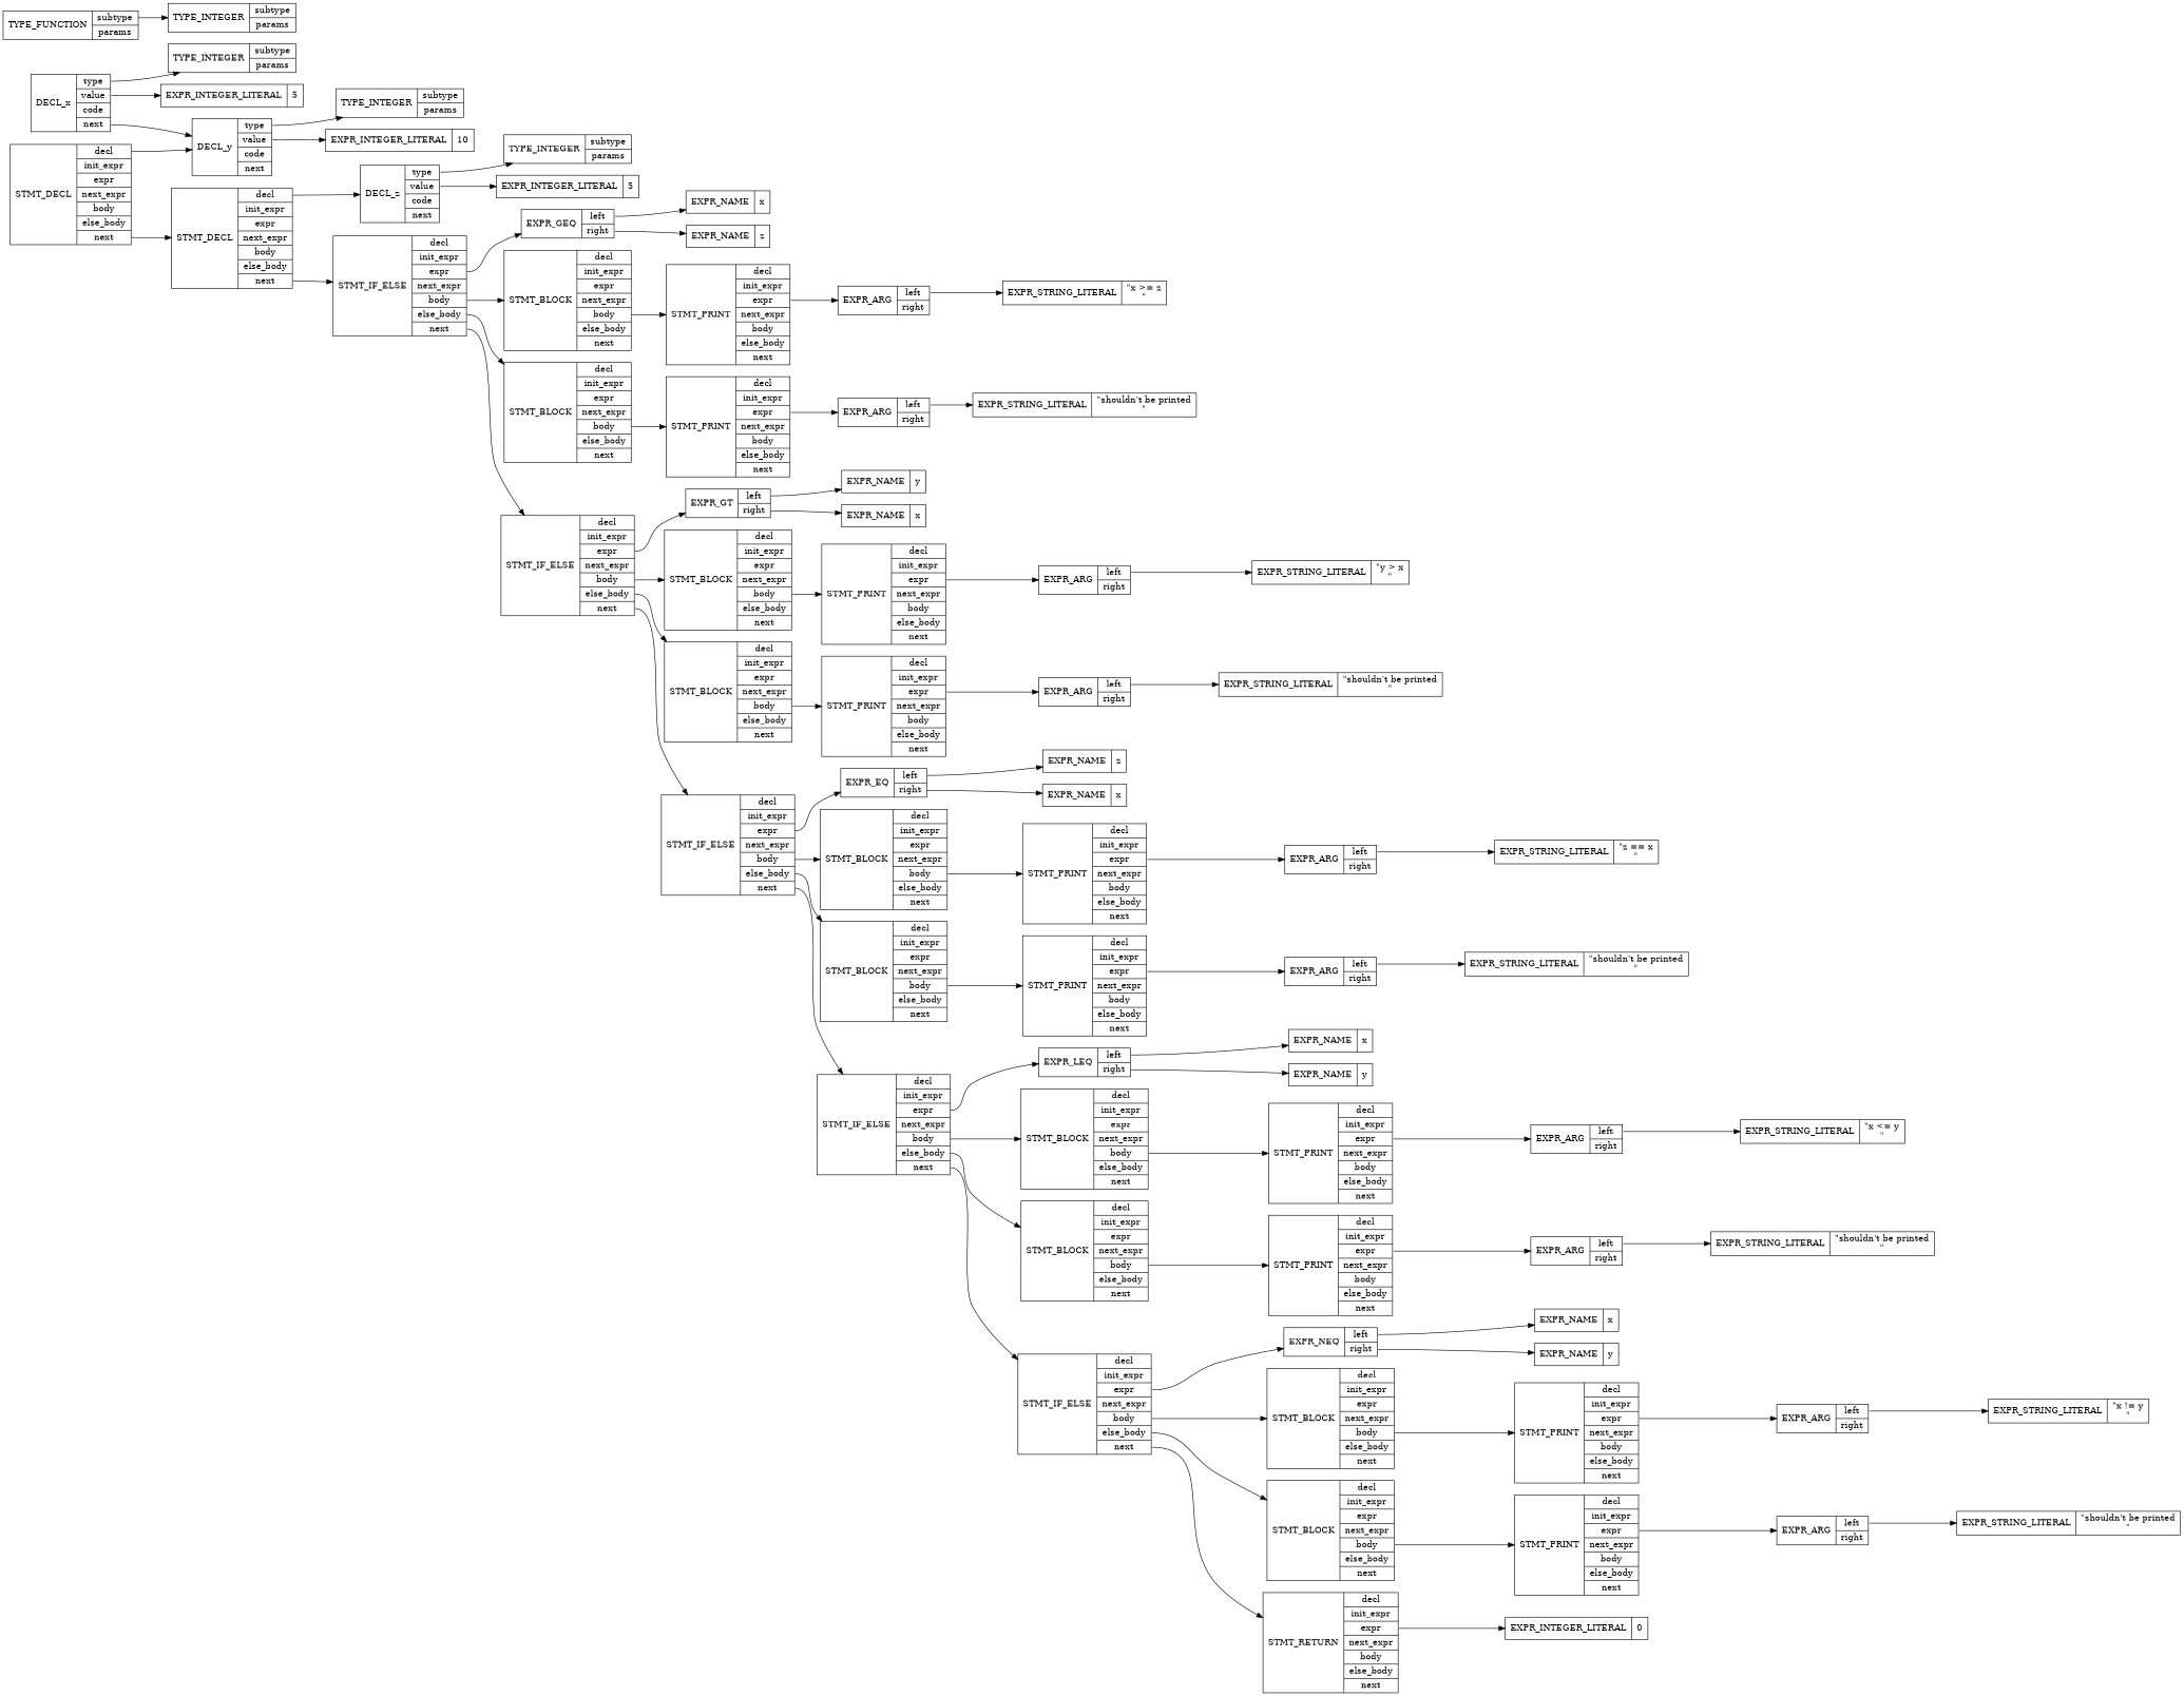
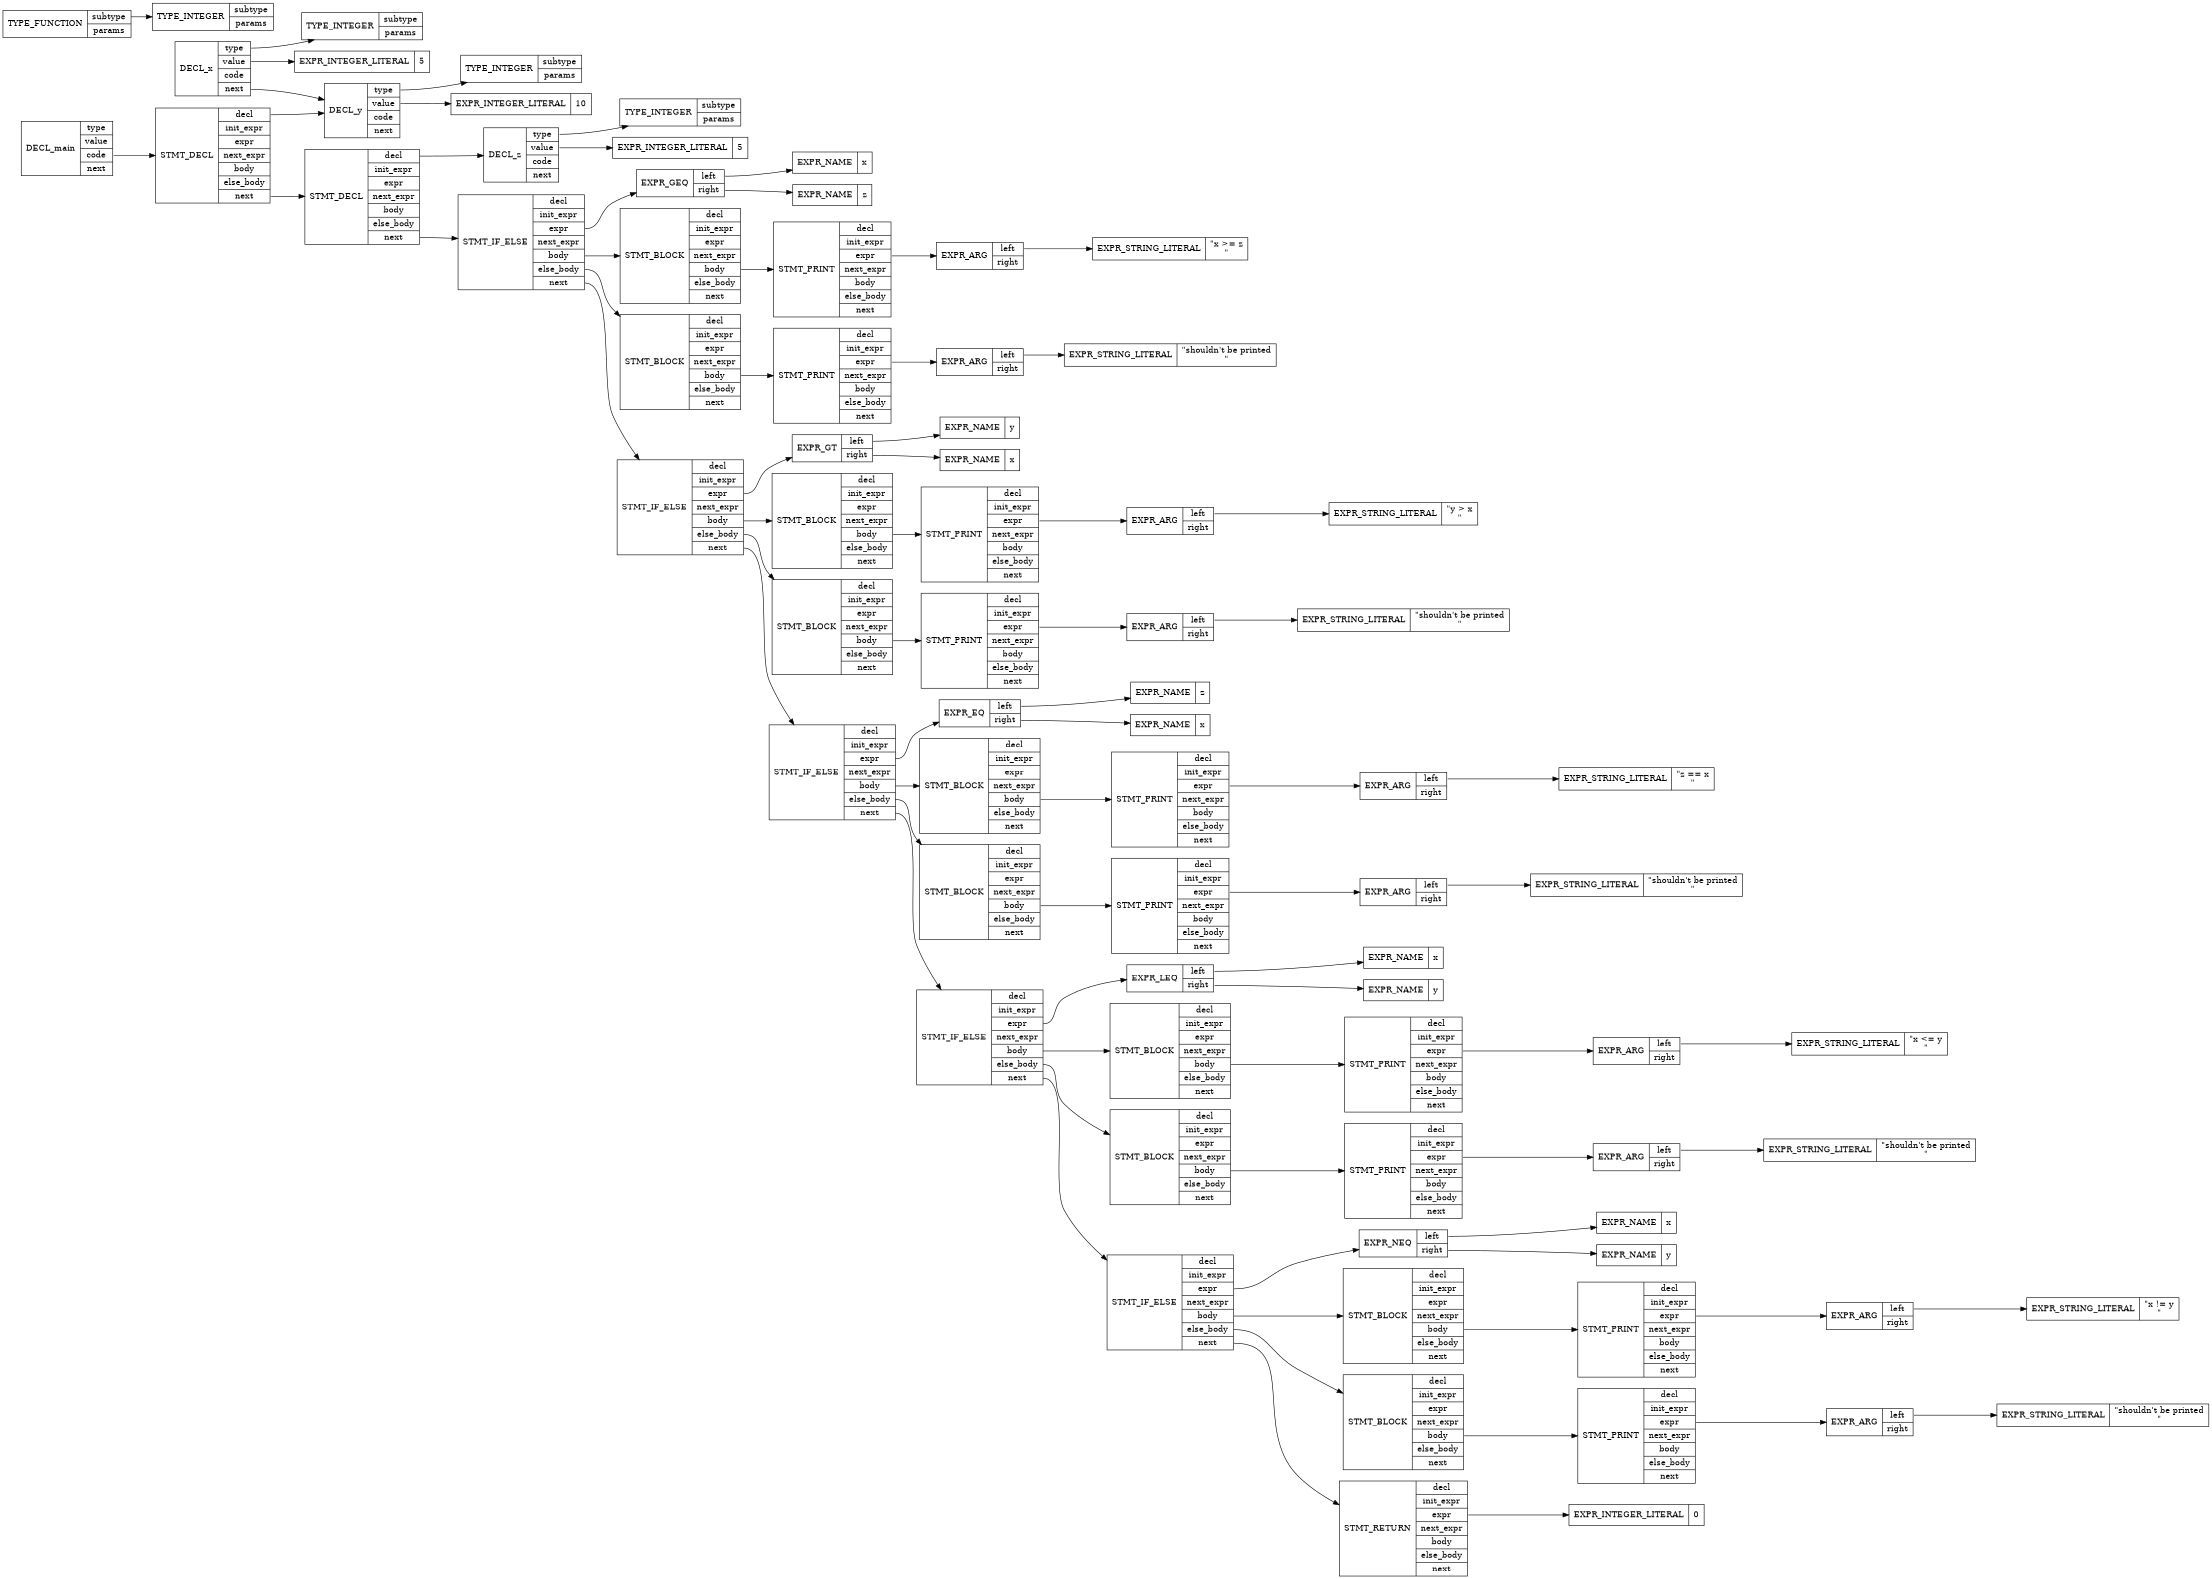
  digraph {
    rankdir=LR
    node [shape=record]
    edge [tailport=expr]
    n1 [label="{DECL_x | { <type> type | <value> value | <code> code | <next> next }}"]
    n2 [label="{TYPE_INTEGER| { <subtype> subtype | <params> params}}"]
    n3 [label="{EXPR_INTEGER_LITERAL | { 5 }}"]
    n4 [label="{DECL_y | { <type> type | <value> value | <code> code | <next> next }}"]
+   n5 [label="{DECL_main | { <type> type | <value> value | <code> code | <next> next }}"]
    n6 [label="{STMT_DECL | { <decl> decl | <init_expr> init_expr | <expr> expr | <next_expr> next_expr | <body> body | <else_body> else_body | <next> next }}"]
    n7 [label="{TYPE_FUNCTION| { <subtype> subtype | <params> params}}"]
    n8 [label="{TYPE_INTEGER | { <subtype> subtype | <params> params }}"]
    n9 [label="{STMT_DECL | { <decl> decl | <init_expr> init_expr | <expr> expr | <next_expr> next_expr | <body> body | <else_body> else_body | <next> next }}"]
    n10 [label="{TYPE_INTEGER| { <subtype> subtype | <params> params}}"]
    n11 [label="{EXPR_INTEGER_LITERAL | { 10 }}"]
    n12 [label="{DECL_z | { <type> type | <value> value | <code> code | <next> next }}"]
    n13 [label="{STMT_IF_ELSE | { <decl> decl | <init_expr> init_expr | <expr> expr | <next_expr> next_expr | <body> body | <else_body> else_body | <next> next }}"]
    n14 [label="{TYPE_INTEGER| { <subtype> subtype | <params> params}}"]
    n15 [label="{EXPR_INTEGER_LITERAL | { 5 }}"]
    n16 [label="{EXPR_GEQ | { <left> left | <right> right }}"]
    n17 [label="{STMT_BLOCK | { <decl> decl | <init_expr> init_expr | <expr> expr | <next_expr> next_expr | <body> body | <else_body> else_body | <next> next }}"]
    n18 [label="{STMT_BLOCK | { <decl> decl | <init_expr> init_expr | <expr> expr | <next_expr> next_expr | <body> body | <else_body> else_body | <next> next }}"]
    n19 [label="{STMT_IF_ELSE | { <decl> decl | <init_expr> init_expr | <expr> expr | <next_expr> next_expr | <body> body | <else_body> else_body | <next> next }}"]
    n20 [label="{EXPR_NAME | { x }}"]
    n21 [label="{EXPR_NAME | { z }}"]
    n22 [label="{STMT_PRINT | { <decl> decl | <init_expr> init_expr | <expr> expr | <next_expr> next_expr | <body> body | <else_body> else_body | <next> next }}"]
    n23 [label="{STMT_PRINT | { <decl> decl | <init_expr> init_expr | <expr> expr | <next_expr> next_expr | <body> body | <else_body> else_body | <next> next }}"]
    n24 [label="{EXPR_GT | { <left> left | <right> right }}"]
    n25 [label="{STMT_BLOCK | { <decl> decl | <init_expr> init_expr | <expr> expr | <next_expr> next_expr | <body> body | <else_body> else_body | <next> next }}"]
    n26 [label="{STMT_BLOCK | { <decl> decl | <init_expr> init_expr | <expr> expr | <next_expr> next_expr | <body> body | <else_body> else_body | <next> next }}"]
    n27 [label="{STMT_IF_ELSE | { <decl> decl | <init_expr> init_expr | <expr> expr | <next_expr> next_expr | <body> body | <else_body> else_body | <next> next }}"]
    n28 [label="{EXPR_ARG | { <left> left | <right> right }}"]
    n29 [label="{EXPR_STRING_LITERAL | { \"x \>= z\n\" }}"]
    n30 [label="{EXPR_ARG | { <left> left | <right> right }}"]
    n31 [label="{EXPR_STRING_LITERAL | { \"shouldn't be printed\n\" }}"]
    n32 [label="{EXPR_NAME | { y }}"]
    n33 [label="{EXPR_NAME | { x }}"]
    n34 [label="{STMT_PRINT | { <decl> decl | <init_expr> init_expr | <expr> expr | <next_expr> next_expr | <body> body | <else_body> else_body | <next> next }}"]
    n35 [label="{STMT_PRINT | { <decl> decl | <init_expr> init_expr | <expr> expr | <next_expr> next_expr | <body> body | <else_body> else_body | <next> next }}"]
    n36 [label="{EXPR_EQ | { <left> left | <right> right }}"]
    n37 [label="{STMT_BLOCK | { <decl> decl | <init_expr> init_expr | <expr> expr | <next_expr> next_expr | <body> body | <else_body> else_body | <next> next }}"]
    n38 [label="{STMT_BLOCK | { <decl> decl | <init_expr> init_expr | <expr> expr | <next_expr> next_expr | <body> body | <else_body> else_body | <next> next }}"]
    n39 [label="{STMT_IF_ELSE | { <decl> decl | <init_expr> init_expr | <expr> expr | <next_expr> next_expr | <body> body | <else_body> else_body | <next> next }}"]
    n40 [label="{EXPR_ARG | { <left> left | <right> right }}"]
    n41 [label="{EXPR_STRING_LITERAL | { \"y \> x\n\" }}"]
    n42 [label="{EXPR_ARG | { <left> left | <right> right }}"]
    n43 [label="{EXPR_STRING_LITERAL | { \"shouldn't be printed\n\" }}"]
    n44 [label="{EXPR_NAME | { z }}"]
    n45 [label="{EXPR_NAME | { x }}"]
    n46 [label="{STMT_PRINT | { <decl> decl | <init_expr> init_expr | <expr> expr | <next_expr> next_expr | <body> body | <else_body> else_body | <next> next }}"]
    n47 [label="{STMT_PRINT | { <decl> decl | <init_expr> init_expr | <expr> expr | <next_expr> next_expr | <body> body | <else_body> else_body | <next> next }}"]
    n48 [label="{EXPR_LEQ | { <left> left | <right> right }}"]
    n49 [label="{STMT_BLOCK | { <decl> decl | <init_expr> init_expr | <expr> expr | <next_expr> next_expr | <body> body | <else_body> else_body | <next> next }}"]
    n50 [label="{STMT_BLOCK | { <decl> decl | <init_expr> init_expr | <expr> expr | <next_expr> next_expr | <body> body | <else_body> else_body | <next> next }}"]
    n51 [label="{STMT_IF_ELSE | { <decl> decl | <init_expr> init_expr | <expr> expr | <next_expr> next_expr | <body> body | <else_body> else_body | <next> next }}"]
    n52 [label="{EXPR_ARG | { <left> left | <right> right }}"]
    n53 [label="{EXPR_STRING_LITERAL | { \"z == x\n\" }}"]
    n54 [label="{EXPR_ARG | { <left> left | <right> right }}"]
    n55 [label="{EXPR_STRING_LITERAL | { \"shouldn't be printed\n\" }}"]
    n56 [label="{EXPR_NAME | { x }}"]
    n57 [label="{EXPR_NAME | { y }}"]
    n58 [label="{STMT_PRINT | { <decl> decl | <init_expr> init_expr | <expr> expr | <next_expr> next_expr | <body> body | <else_body> else_body | <next> next }}"]
    n59 [label="{STMT_PRINT | { <decl> decl | <init_expr> init_expr | <expr> expr | <next_expr> next_expr | <body> body | <else_body> else_body | <next> next }}"]
    n60 [label="{EXPR_NEQ | { <left> left | <right> right }}"]
    n61 [label="{STMT_BLOCK | { <decl> decl | <init_expr> init_expr | <expr> expr | <next_expr> next_expr | <body> body | <else_body> else_body | <next> next }}"]
    n62 [label="{STMT_BLOCK | { <decl> decl | <init_expr> init_expr | <expr> expr | <next_expr> next_expr | <body> body | <else_body> else_body | <next> next }}"]
    n63 [label="{STMT_RETURN | { <decl> decl | <init_expr> init_expr | <expr> expr | <next_expr> next_expr | <body> body | <else_body> else_body | <next> next }}"]
    n64 [label="{EXPR_ARG | { <left> left | <right> right }}"]
    n65 [label="{EXPR_STRING_LITERAL | { \"x \<= y\n\" }}"]
    n66 [label="{EXPR_ARG | { <left> left | <right> right }}"]
    n67 [label="{EXPR_STRING_LITERAL | { \"shouldn't be printed\n\" }}"]
    n68 [label="{EXPR_NAME | { x }}"]
    n69 [label="{EXPR_NAME | { y }}"]
    n70 [label="{STMT_PRINT | { <decl> decl | <init_expr> init_expr | <expr> expr | <next_expr> next_expr | <body> body | <else_body> else_body | <next> next }}"]
    n71 [label="{STMT_PRINT | { <decl> decl | <init_expr> init_expr | <expr> expr | <next_expr> next_expr | <body> body | <else_body> else_body | <next> next }}"]
    n72 [label="{EXPR_INTEGER_LITERAL | { 0 }}"]
    n73 [label="{EXPR_ARG | { <left> left | <right> right }}"]
    n74 [label="{EXPR_STRING_LITERAL | { \"x != y\n\" }}"]
    n75 [label="{EXPR_ARG | { <left> left | <right> right }}"]
    n76 [label="{EXPR_STRING_LITERAL | { \"shouldn't be printed\n\" }}"]
    n1 -> n2 [tailport=type]
    n1 -> n3 [tailport=value]
    n1 -> n4 [tailport=next]
    n4 -> n10 [tailport=type]
    n4 -> n11 [tailport=value]
+   n5 -> n6 [tailport=code]
    n6 -> n4 [tailport=decl]
    n6 -> n9 [tailport=next]
    n7 -> n8 [tailport=subtype]
    n9 -> n12 [tailport=decl]
    n9 -> n13 [tailport=next]
    n12 -> n14 [tailport=type]
    n12 -> n15 [tailport=value]
    n13 -> n16
    n13 -> n17 [tailport=body]
    n13 -> n18 [tailport=else_body]
    n13 -> n19 [tailport=next]
    n16 -> n20 [tailport=left]
    n16 -> n21 [tailport=right]
    n17 -> n22 [tailport=body]
    n18 -> n23 [tailport=body]
    n19 -> n24
    n19 -> n25 [tailport=body]
    n19 -> n26 [tailport=else_body]
    n19 -> n27 [tailport=next]
    n22 -> n28
    n23 -> n30
    n24 -> n32 [tailport=left]
    n24 -> n33 [tailport=right]
    n25 -> n34 [tailport=body]
    n26 -> n35 [tailport=body]
    n27 -> n36
    n27 -> n37 [tailport=body]
    n27 -> n38 [tailport=else_body]
    n27 -> n39 [tailport=next]
    n28 -> n29 [tailport=left]
    n30 -> n31 [tailport=left]
    n34 -> n40
    n35 -> n42
    n36 -> n44 [tailport=left]
    n36 -> n45 [tailport=right]
    n37 -> n46 [tailport=body]
    n38 -> n47 [tailport=body]
    n39 -> n48
    n39 -> n49 [tailport=body]
    n39 -> n50 [tailport=else_body]
    n39 -> n51 [tailport=next]
    n40 -> n41 [tailport=left]
    n42 -> n43 [tailport=left]
    n46 -> n52
    n47 -> n54
    n48 -> n56 [tailport=left]
    n48 -> n57 [tailport=right]
    n49 -> n58 [tailport=body]
    n50 -> n59 [tailport=body]
    n51 -> n60
    n51 -> n61 [tailport=body]
    n51 -> n62 [tailport=else_body]
    n51 -> n63 [tailport=next]
    n52 -> n53 [tailport=left]
    n54 -> n55 [tailport=left]
    n58 -> n64
    n59 -> n66
    n60 -> n68 [tailport=left]
    n60 -> n69 [tailport=right]
    n61 -> n70 [tailport=body]
    n62 -> n71 [tailport=body]
    n63 -> n72
    n64 -> n65 [tailport=left]
    n66 -> n67 [tailport=left]
    n70 -> n73
    n71 -> n75
    n73 -> n74 [tailport=left]
    n75 -> n76 [tailport=left]
  }
